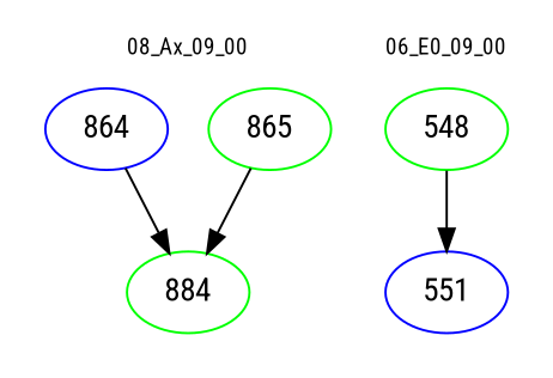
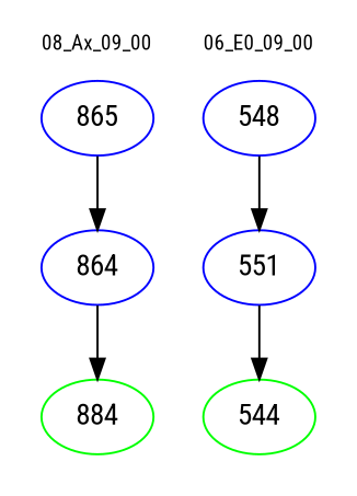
  digraph {
    fontname="Roboto Condensed"
    node [color=blue fontname="Roboto Condensed"]
    edge [color=black fontname="Roboto Condensed"]
-   n1 [color=green label=865]
+   n1 [label=865]
    n2 [label=864]
    n3 [color=green label=884]
-   n4 [color=green label=548]
+   n4 [label=548]
    n5 [label=551]
+   n6 [color=green label=544]
    subgraph cluster_1 {
      color=white
      fontsize=10
      label="08_Ax_09_00"
      n1
      n2
      n3
    }
    subgraph cluster_2 {
      color=white
      fontsize=10
      label="06_E0_09_00"
      n4
      n5
+     n6
    }
-   n1 -> n3
+   n1 -> n2
    n2 -> n3
    n4 -> n5
+   n5 -> n6
  }
